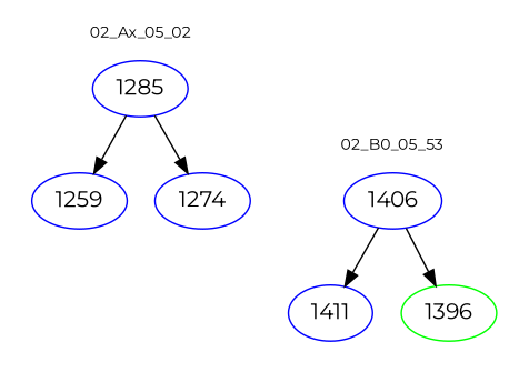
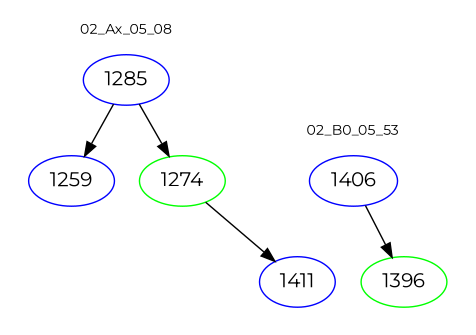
  digraph {
    fontname=Montserrat
    node [color=blue fontname=Montserrat]
    edge [color=black fontname=Montserrat]
    n1 [label=1285]
    n2 [label=1259]
-   n3 [label=1274]
+   n3 [color=green label=1274]
    n4 [label=1406]
    n5 [color=green label=1396]
    n6 [label=1411]
    subgraph cluster_1 {
      color=white
      fontsize=10
-     label="02_Ax_05_02"
+     label="02_Ax_05_08"
      n1
      n2
      n3
    }
    subgraph cluster_2 {
      color=white
      fontsize=10
      label="02_B0_05_53"
      n4
      n5
      n6
    }
    n1 -> n2
    n1 -> n3
    n4 -> n5
-   n4 -> n6
+   n3 -> n6
  }
